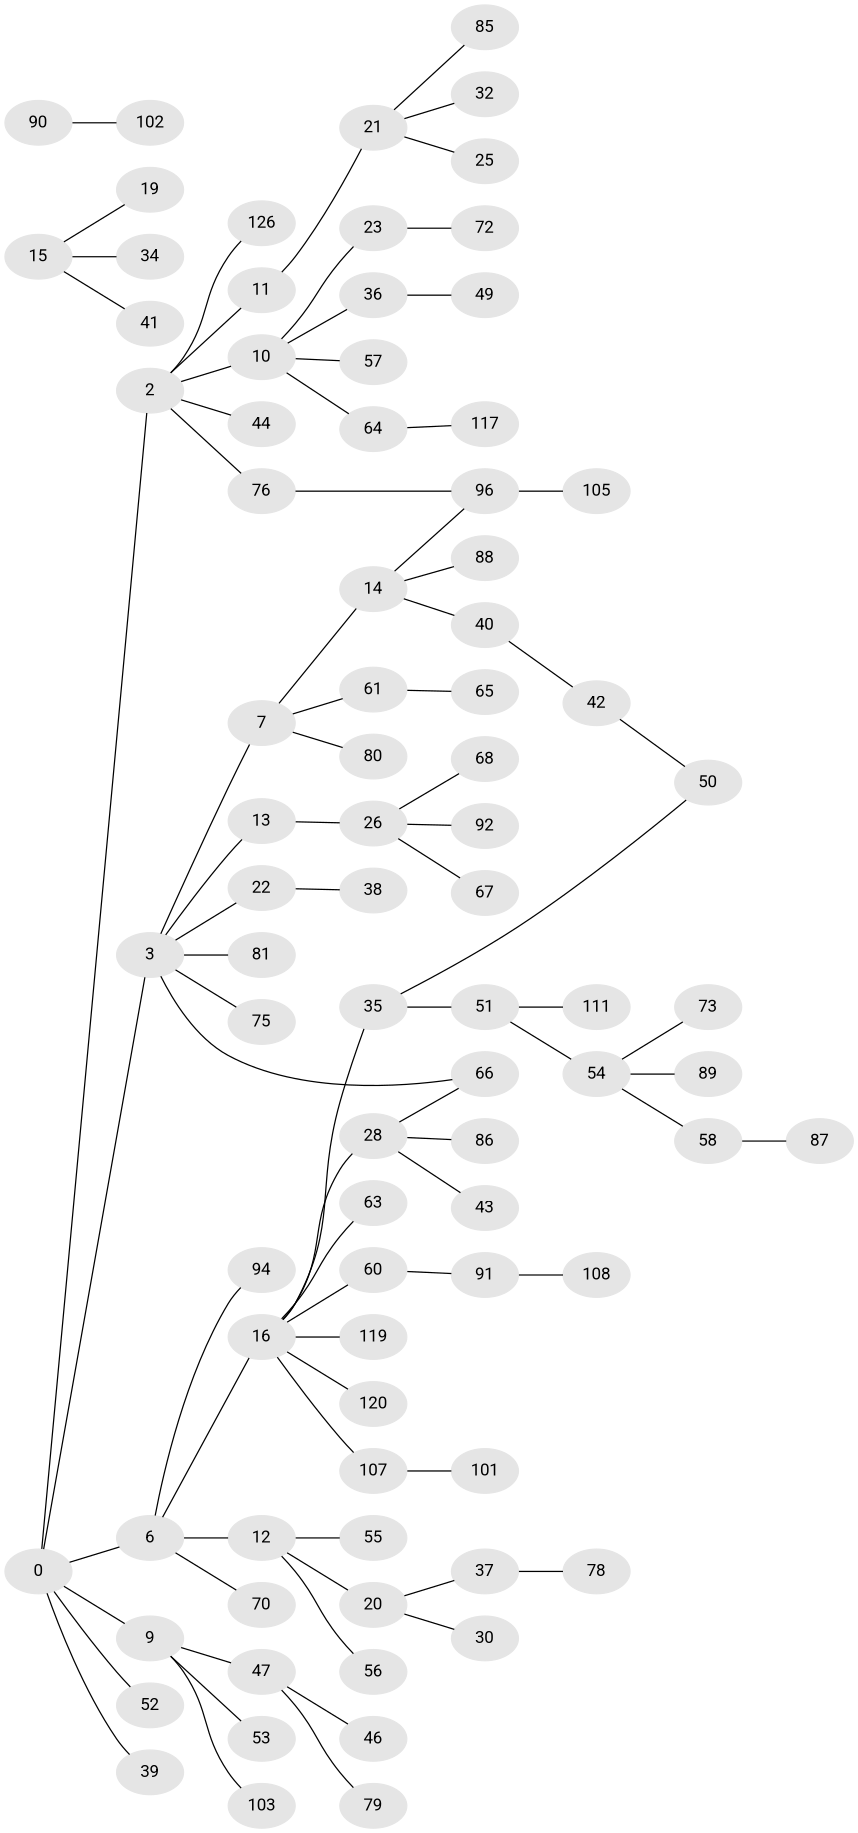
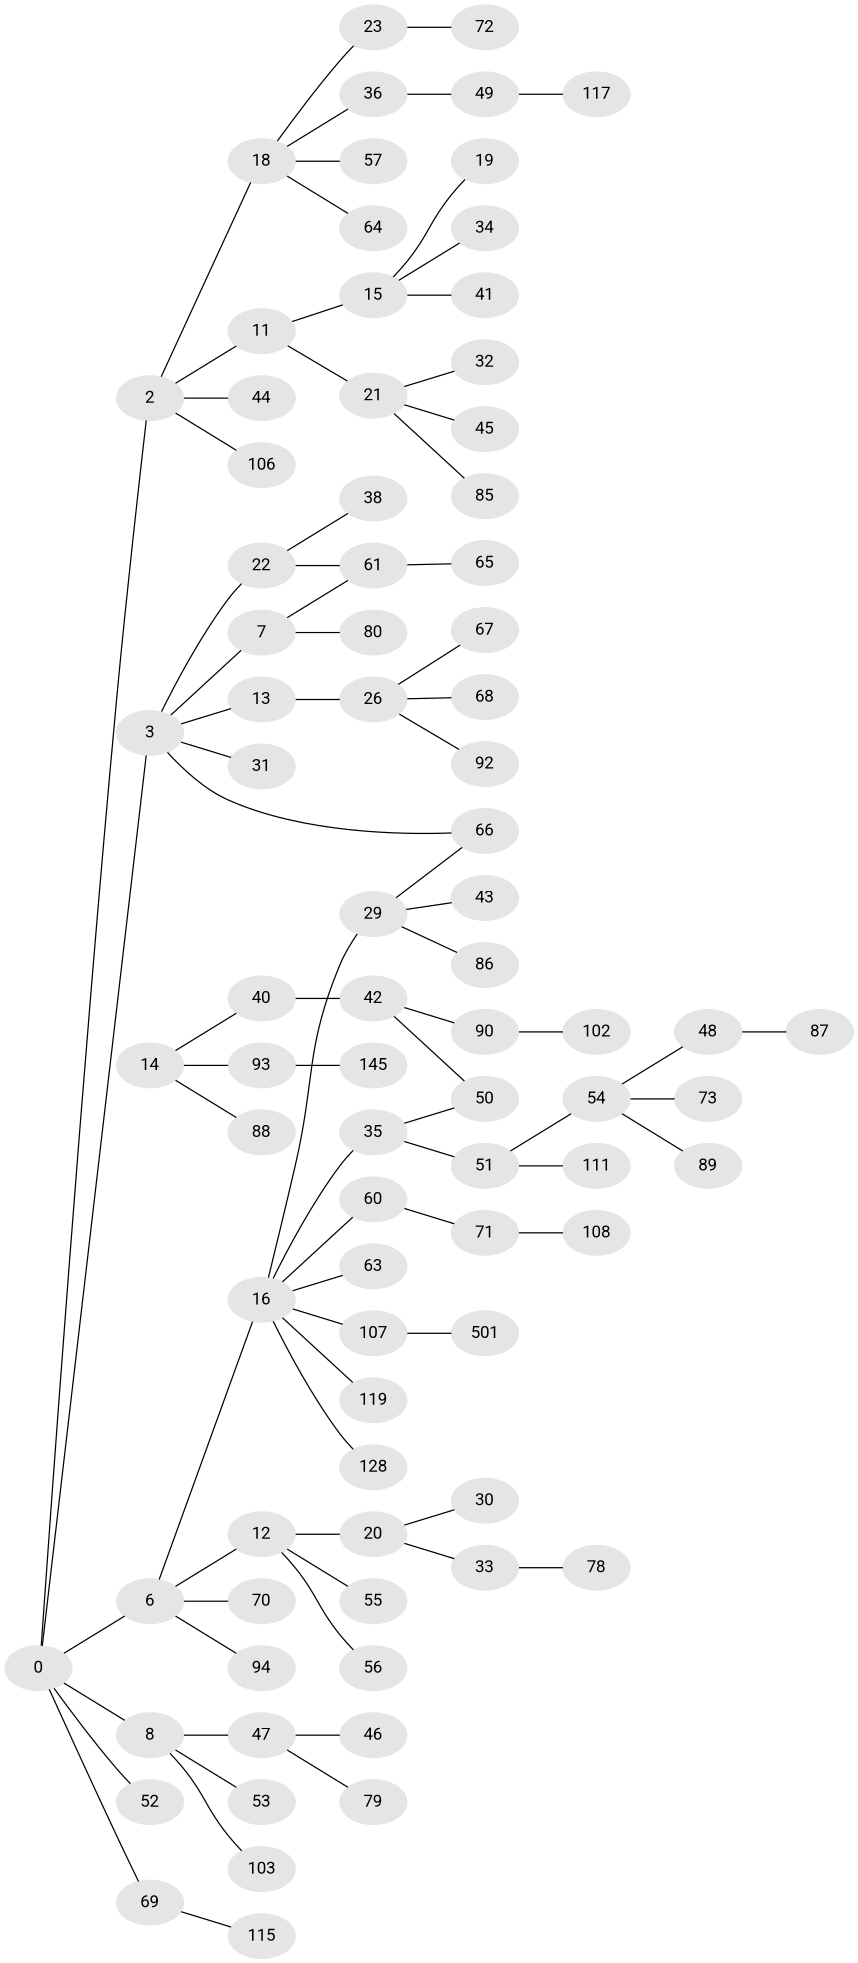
  graph {
    fontname=Roboto
    rankdir=LR
    node [color=gray90 fontname=Roboto style=filled]
    edge [fontname=Roboto]
    n1 [label=0 super="+4"]
    2 [super="+17"]
    3 [super="+5"]
    6 [super="+9"]
-   8 [super="+18" label=9]
+   8 [super="+18"]
    52
-   69 [super="+77" label=39]
-   10 [super="+28"]
+   69 [super="+77"]
+   10 [super="+28" label=18]
    11
    44
-   76 [super="+114"]
-   106 [label=126]
+   106
    7 [super="+116"]
    13
    22 [super="+98"]
-   31 [label=81]
+   31
    66 [super="+109"]
-   75
    12 [super="+37"]
    16 [super="+25"]
    70
    94
    47
    53
    103
+   115
    23
    36
    57 [super="+82"]
    64
    15 [super="+39"]
    21 [super="+24"]
-   96 [super="+99"]
+   96 [super="+99" label=93]
    14 [super="+27"]
    61
    80
    26 [super="+59"]
    38
    20 [super="+104"]
    55
    56
-   29 [super="+122" label=28]
+   29 [super="+122"]
    35 [super="+48"]
    60
    63
    107
    119
-   120
+   120 [label=128]
    40
    88
    65
    46
    79
    72 [super="+95"]
    49 [super="+93"]
    19 [super="+113"]
    34
    41
    32
-   45 [super="+121" label=25]
+   45 [super="+121"]
    85
    30 [super="+118"]
-   33 [label=37]
+   33
    67 [super="+84"]
    68 [super="+110"]
    92
    42 [super="+112"]
-   105
+   105 [label=145]
    43
    86
    50 [super="+91"]
    51 [super="+83"]
-   71 [super="+97" label=91]
-   101
+   71 [super="+97"]
+   101 [label=501]
    78
    54 [super="+62"]
    111
    117
    90 [super="+100"]
    102
-   58 [super="+74"]
+   58 [super="+74" label=48]
    73
    89
    87
    108
    n1 -- 2
    n1 -- 3
    n1 -- 6
    n1 -- 8
    n1 -- 52
    n1 -- 69
    2 -- 10
    2 -- 11
    2 -- 44
-   2 -- 76
    2 -- 106
    3 -- 7
    3 -- 13
    3 -- 22
    3 -- 31
    3 -- 66
-   3 -- 75
    6 -- 12
    6 -- 16
    6 -- 70
    6 -- 94
    8 -- 47
    8 -- 53
    8 -- 103
+   69 -- 115
    10 -- 23
    10 -- 36
    10 -- 57
    10 -- 64
+   11 -- 15
    11 -- 21
-   76 -- 96
-   7 -- 14
    7 -- 61
    7 -- 80
    13 -- 26
+   22 -- 61
    22 -- 38
    12 -- 20
    12 -- 55
    12 -- 56
    16 -- 29
    16 -- 35
    16 -- 60
    16 -- 63
    16 -- 107
    16 -- 119
    16 -- 120
    47 -- 46
    47 -- 79
    23 -- 72
    36 -- 49
    15 -- 19
    15 -- 34
    15 -- 41
    21 -- 32
    21 -- 45
    21 -- 85
    96 -- 105
    14 -- 96
    14 -- 40
    14 -- 88
    61 -- 65
    26 -- 67
    26 -- 68
    26 -- 92
    20 -- 30
    20 -- 33
    29 -- 66
    29 -- 43
    29 -- 86
    35 -- 50
    35 -- 51
    60 -- 71
    107 -- 101
    40 -- 42
-   64 -- 117
+   49 -- 117
    33 -- 78
    42 -- 50
+   42 -- 90
    51 -- 54
    51 -- 111
    71 -- 108
    54 -- 58
    54 -- 73
    54 -- 89
    90 -- 102
    58 -- 87
  }
